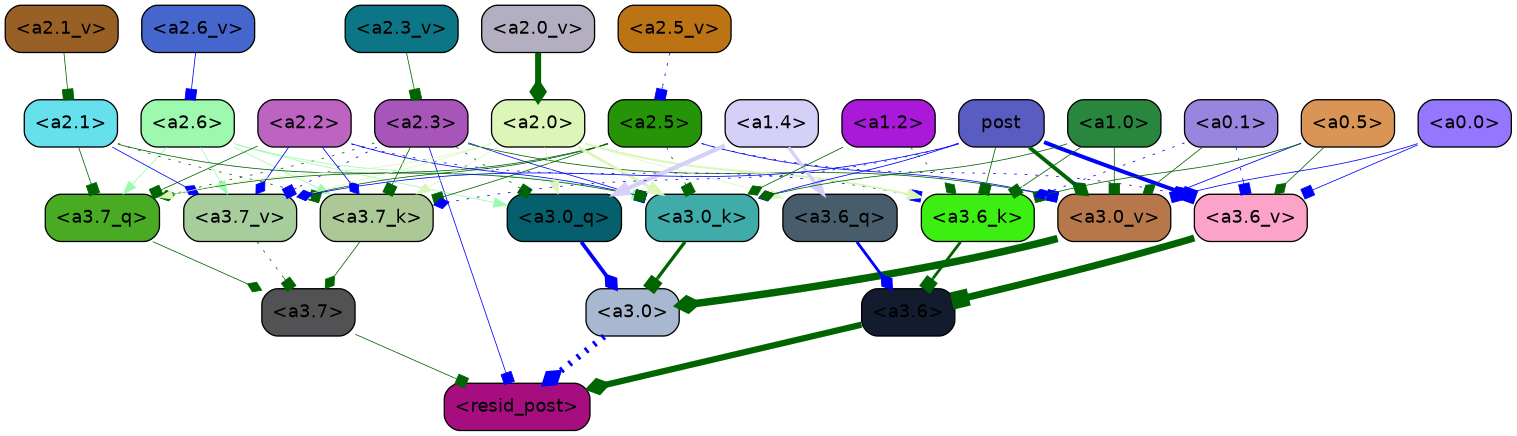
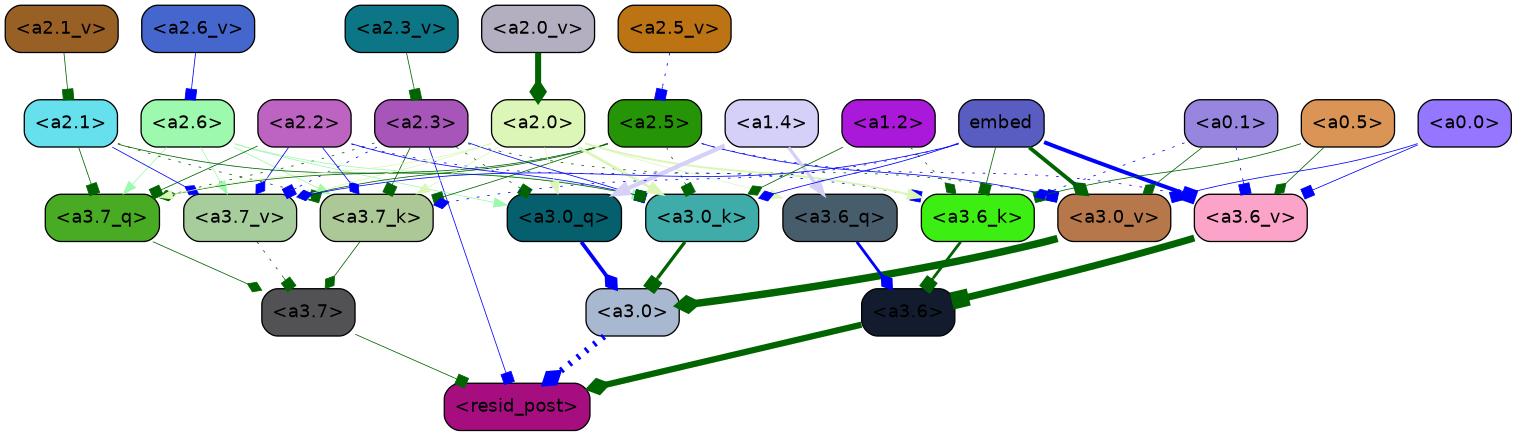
  strict digraph {
    splines=true
    node [color=black fontname=Helvetica shape=box style="filled, rounded"]
    edge [arrowhead=box color=darkgreen penwidth=0.6 style=bold]
    "<a3.7>" [fillcolor="#525254"]
    "<resid_post>" [fillcolor="#a60e80"]
    "<a3.6>" [fillcolor="#121c2e"]
    "<a3.0>" [fillcolor="#a9b8d1"]
    "<a2.3>" [fillcolor="#a855ba"]
    "<a3.7_q>" [fillcolor="#48ab23"]
    "<a3.0_q>" [fillcolor="#065f6d"]
    "<a3.7_k>" [fillcolor="#acc896"]
    "<a3.0_k>" [fillcolor="#40acaa"]
    "<a3.7_v>" [fillcolor="#a8cd9d"]
    "<a3.0_v>" [fillcolor="#b6784b"]
    "<a3.6_q>" [fillcolor="#475d6c"]
    "<a3.6_k>" [fillcolor="#3cee12"]
    "<a3.6_v>" [fillcolor="#fca3c9"]
    "<a2.6>" [fillcolor="#9cf9ad"]
    "<a2.5>" [fillcolor="#259507"]
    "<a2.2>" [fillcolor="#bd64c3"]
    "<a2.1>" [fillcolor="#66e0ec"]
    "<a2.0>" [fillcolor="#dcf6b8"]
    "<a1.4>" [fillcolor="#d5d0f7"]
-   embed [fillcolor="#595cc1" label=post]
+   embed [fillcolor="#595cc1"]
    "<a1.2>" [fillcolor="#aa18d9"]
-   "<a1.0>" [fillcolor="#28863f"]
    "<a0.5>" [fillcolor="#d99456"]
    "<a0.1>" [fillcolor="#9785df"]
    "<a0.0>" [fillcolor="#9477fe"]
    "<a2.6_v>" [fillcolor="#4566cd"]
    "<a2.5_v>" [fillcolor="#bc7314"]
    "<a2.3_v>" [fillcolor="#0d7686"]
    "<a2.1_v>" [fillcolor="#996026"]
    "<a2.0_v>" [fillcolor="#b3afc1"]
    "<a3.7>" -> "<resid_post>" [style=solid]
    "<a3.6>" -> "<resid_post>" [arrowhead=diamond penwidth=4.753257989883423]
    "<a3.0>" -> "<resid_post>" [arrowhead=diamond color=blue penwidth=4.90053927898407 style=dotted]
    "<a2.3>" -> "<resid_post>" [color=blue]
    "<a2.3>" -> "<a3.7_q>" [arrowhead=diamond style=dotted]
    "<a2.3>" -> "<a3.0_q>" [style=dotted]
    "<a2.3>" -> "<a3.7_k>"
    "<a2.3>" -> "<a3.0_k>" [color=blue style=solid]
    "<a2.3>" -> "<a3.7_v>" [color=blue style=dotted]
-   "<a2.3>" -> "<a3.0_v>" [style=solid]
+   "<a2.3>" -> "<a3.0_v>" [style=dotted]
    "<a3.7_q>" -> "<a3.7>" [arrowhead=diamond]
    "<a3.0_q>" -> "<a3.0>" [arrowhead=diamond color=blue penwidth=2.870753765106201 style=solid]
    "<a3.7_k>" -> "<a3.7>" [arrowhead=diamond]
    "<a3.0_k>" -> "<a3.0>" [penwidth=2.520303964614868 style=solid]
    "<a3.7_v>" -> "<a3.7>" [style=dotted]
    "<a3.0_v>" -> "<a3.0>" [arrowhead=diamond penwidth=5.680712580680847]
    "<a3.6_q>" -> "<a3.6>" [arrowhead=diamond color=blue penwidth=2.160832464694977]
    "<a3.6_k>" -> "<a3.6>" [penwidth=2.13908451795578 style=solid]
    "<a3.6_v>" -> "<a3.6>" [penwidth=5.297133803367615 style=solid]
    "<a2.6>" -> "<a3.7_q>" [color="#9cf9ad" arrowhead="" style=""]
    "<a2.6>" -> "<a3.0_q>" [color="#9cf9ad" arrowhead="" style=""]
    "<a2.6>" -> "<a3.7_k>" [color="#9cf9ad" arrowhead="" style=""]
    "<a2.6>" -> "<a3.0_k>" [color="#9cf9ad" arrowhead="" style=""]
    "<a2.6>" -> "<a3.7_v>" [color="#9cf9ad" arrowhead="" style=""]
    "<a2.5>" -> "<a3.7_q>" [arrowhead=diamond style=solid]
    "<a2.5>" -> "<a3.7_k>"
    "<a2.5>" -> "<a3.0_k>" [style=dotted]
    "<a2.5>" -> "<a3.7_v>" [arrowhead=diamond]
    "<a2.5>" -> "<a3.0_v>" [color=blue style=solid]
    "<a2.5>" -> "<a3.6_v>" [arrowhead=diamond color=blue style=dotted]
    "<a2.2>" -> "<a3.7_q>"
    "<a2.2>" -> "<a3.7_k>" [arrowhead=diamond color=blue style=solid]
    "<a2.2>" -> "<a3.0_k>" [color=blue]
    "<a2.2>" -> "<a3.7_v>" [arrowhead=diamond color=blue style=solid]
    "<a2.2>" -> "<a3.6_k>" [color=blue style=dotted]
    "<a2.1>" -> "<a3.7_q>" [style=solid]
    "<a2.1>" -> "<a3.7_k>" [style=dotted]
    "<a2.1>" -> "<a3.0_k>"
    "<a2.1>" -> "<a3.7_v>" [arrowhead=diamond color=blue]
    "<a2.0>" -> "<a3.7_q>" [color="#dcf6b8" arrowhead="" style=""]
    "<a2.0>" -> "<a3.0_q>" [color="#dcf6b8" arrowhead="" style=""]
    "<a2.0>" -> "<a3.7_k>" [color="#dcf6b8" arrowhead="" style=""]
    "<a2.0>" -> "<a3.0_k>" [color="#dcf6b8" penwidth=2.172017753124237 arrowhead="" style=""]
    "<a2.0>" -> "<a3.7_v>" [color="#dcf6b8" arrowhead="" style=""]
    "<a2.0>" -> "<a3.6_q>" [color="#dcf6b8" arrowhead="" style=""]
    "<a2.0>" -> "<a3.6_k>" [color="#dcf6b8" penwidth=1.5348684191703796 arrowhead="" style=""]
    "<a1.4>" -> "<a3.0_q>" [color="#d5d0f7" penwidth=3.2595192790031433 arrowhead="" style=""]
    "<a1.4>" -> "<a3.6_q>" [color="#d5d0f7" penwidth=2.532623291015625 arrowhead="" style=""]
    embed -> "<a3.7_k>" [arrowhead=diamond color=blue style=dotted]
    embed -> "<a3.0_k>" [arrowhead=diamond color=blue penwidth=0.6117386221885681 style=solid]
    embed -> "<a3.7_v>" [arrowhead=diamond color=blue]
    embed -> "<a3.0_v>" [arrowhead=diamond penwidth=2.969020187854767 style=solid]
    embed -> "<a3.6_k>"
    embed -> "<a3.6_v>" [color=blue penwidth=3.0186105966567993 style=solid]
    "<a1.2>" -> "<a3.0_k>" [arrowhead=diamond]
    "<a1.2>" -> "<a3.6_k>" [arrowhead=diamond style=dotted]
-   "<a1.0>" -> "<a3.0_k>" [arrowhead=diamond]
-   "<a1.0>" -> "<a3.0_v>" [style=solid]
-   "<a1.0>" -> "<a3.6_k>" [style=solid]
-   "<a0.5>" -> "<a3.0_v>" [arrowhead=diamond color=blue penwidth=0.6409564018249512 style=solid]
    "<a0.5>" -> "<a3.6_k>"
    "<a0.5>" -> "<a3.6_v>" [arrowhead=diamond style=solid]
    "<a0.1>" -> "<a3.0_v>" [arrowhead=diamond style=solid]
    "<a0.1>" -> "<a3.6_k>" [arrowhead=diamond color=blue style=dotted]
    "<a0.1>" -> "<a3.6_v>" [color=blue style=dotted]
    "<a0.0>" -> "<a3.0_v>" [color=blue]
    "<a0.0>" -> "<a3.6_v>" [color=blue]
    "<a2.6_v>" -> "<a2.6>" [color=blue style=solid]
    "<a2.5_v>" -> "<a2.5>" [color=blue style=dotted]
    "<a2.3_v>" -> "<a2.3>" [style=solid]
    "<a2.1_v>" -> "<a2.1>"
    "<a2.0_v>" -> "<a2.0>" [arrowhead=diamond penwidth=4.592647075653076]
  }
